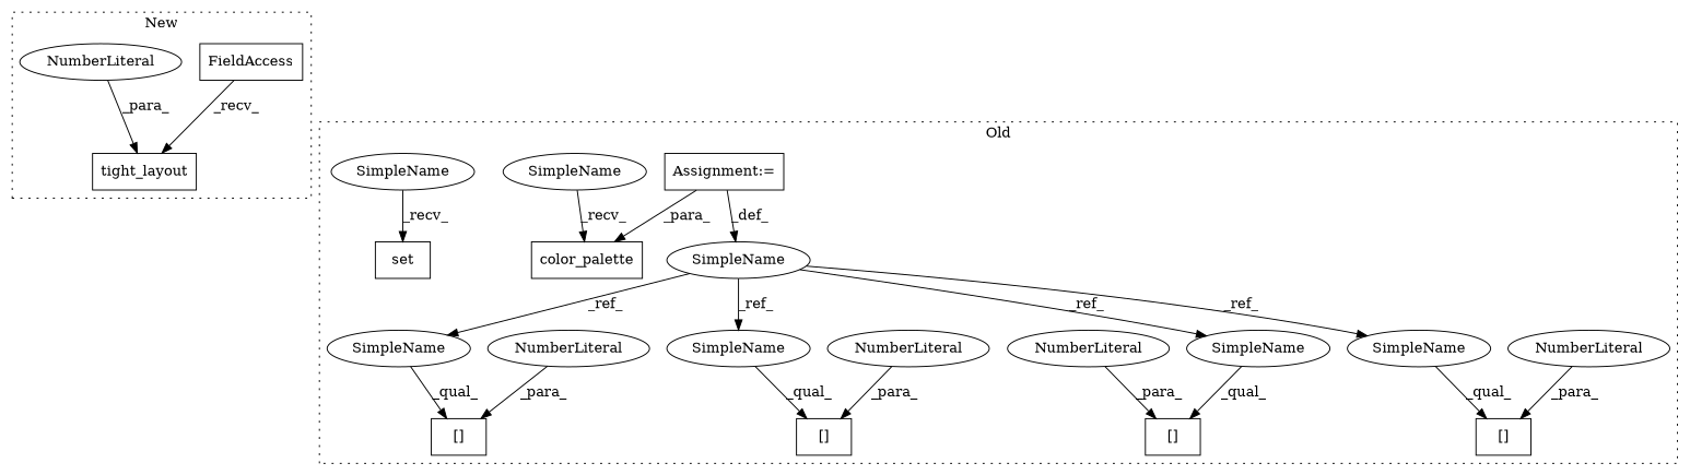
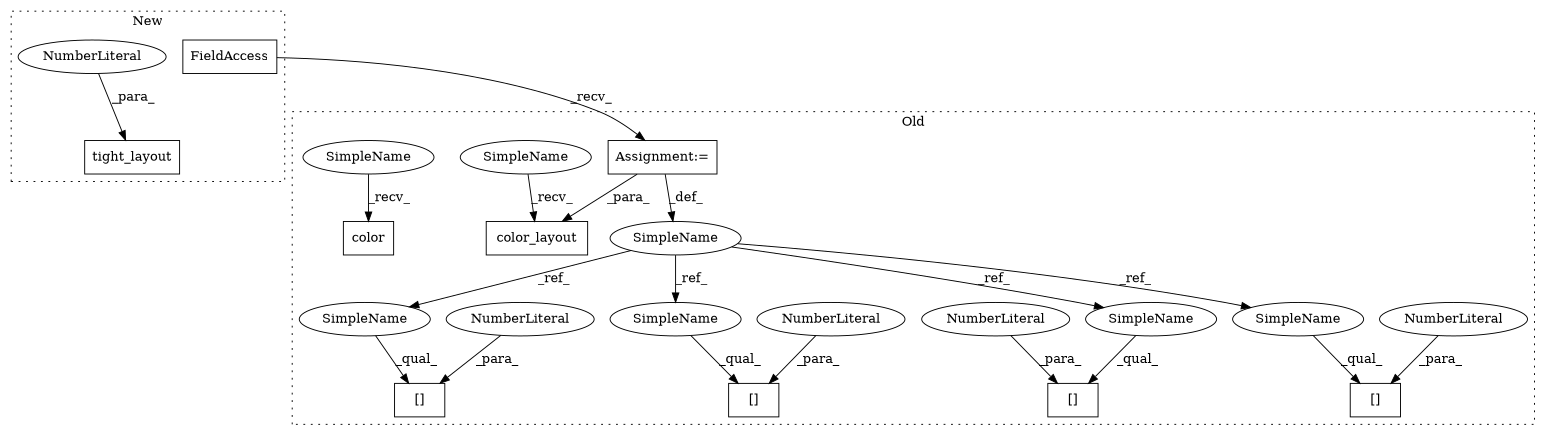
  digraph {
    node [a=42 l=7 shape=ellipse]
    n1 [a=2 l="8,1" label="[]" s="1013,1022" shape=box]
    n2 [a=34 l=1 label=NumberLiteral s=1021]
    n3 [label=SimpleName s=514]
    n4 [a=2 l="8,1" label="[]" s="1147,1156" shape=box]
    n5 [a=34 l=1 label=NumberLiteral s=1155]
    n6 [a=2 l="8,1" label="[]" s="1506,1515" shape=box]
    n7 [a=34 l=1 label=NumberLiteral s=1514]
    n8 [a=7 l=1 label="Assignment:=" s=521 shape=box]
-   n9 [a=32 l=15 label=color_palette s=530 shape=box]
-   n10 [a=32 l=5 label=set s=475 shape=box]
+   n9 [a=32 l=15 label=color_layout s=530 shape=box]
+   n10 [a=32 l=5 label=color s=475 shape=box]
    n11 [a=2 l="8,1" label="[]" s="1344,1353" shape=box]
    n12 [a=34 l=1 label=NumberLiteral s=1352]
    n13 [label=SimpleName s=1506]
    n14 [label=SimpleName s=1147]
    n15 [label=SimpleName s=1013]
    n16 [label=SimpleName s=1344]
    n17 [label=SimpleName s=467]
    n18 [label=SimpleName s=522]
    n19 [a=32 l="13,1" label=tight_layout s="1940,1954" shape=box]
    n20 [a=22 l=10 label=FieldAccess s=1922 shape=box]
    n21 [a=34 l=1 label=NumberLiteral s=1953]
    subgraph cluster_1 {
      label=Old
      style=dotted
      n1
      n2
      n3
      n4
      n5
      n6
      n7
      n8
      n9
      n10
      n11
      n12
      n13
      n14
      n15
      n16
      n17
      n18
    }
    subgraph cluster_2 {
      label=New
      style=dotted
      n19
      n20
      n21
    }
    n2 -> n1 [label=_para_]
    n3 -> n13 [label=_ref_]
    n3 -> n14 [label=_ref_]
    n3 -> n15 [label=_ref_]
    n3 -> n16 [label=_ref_]
    n5 -> n4 [label=_para_]
    n7 -> n6 [label=_para_]
    n8 -> n3 [label=_def_]
    n8 -> n9 [label=_para_]
    n12 -> n11 [label=_para_]
    n13 -> n6 [label=_qual_]
    n14 -> n4 [label=_qual_]
    n15 -> n1 [label=_qual_]
    n16 -> n11 [label=_qual_]
    n17 -> n10 [label=_recv_]
    n18 -> n9 [label=_recv_]
-   n20 -> n19 [label=_recv_]
+   n20 -> n8 [label=_recv_]
    n21 -> n19 [label=_para_]
  }
